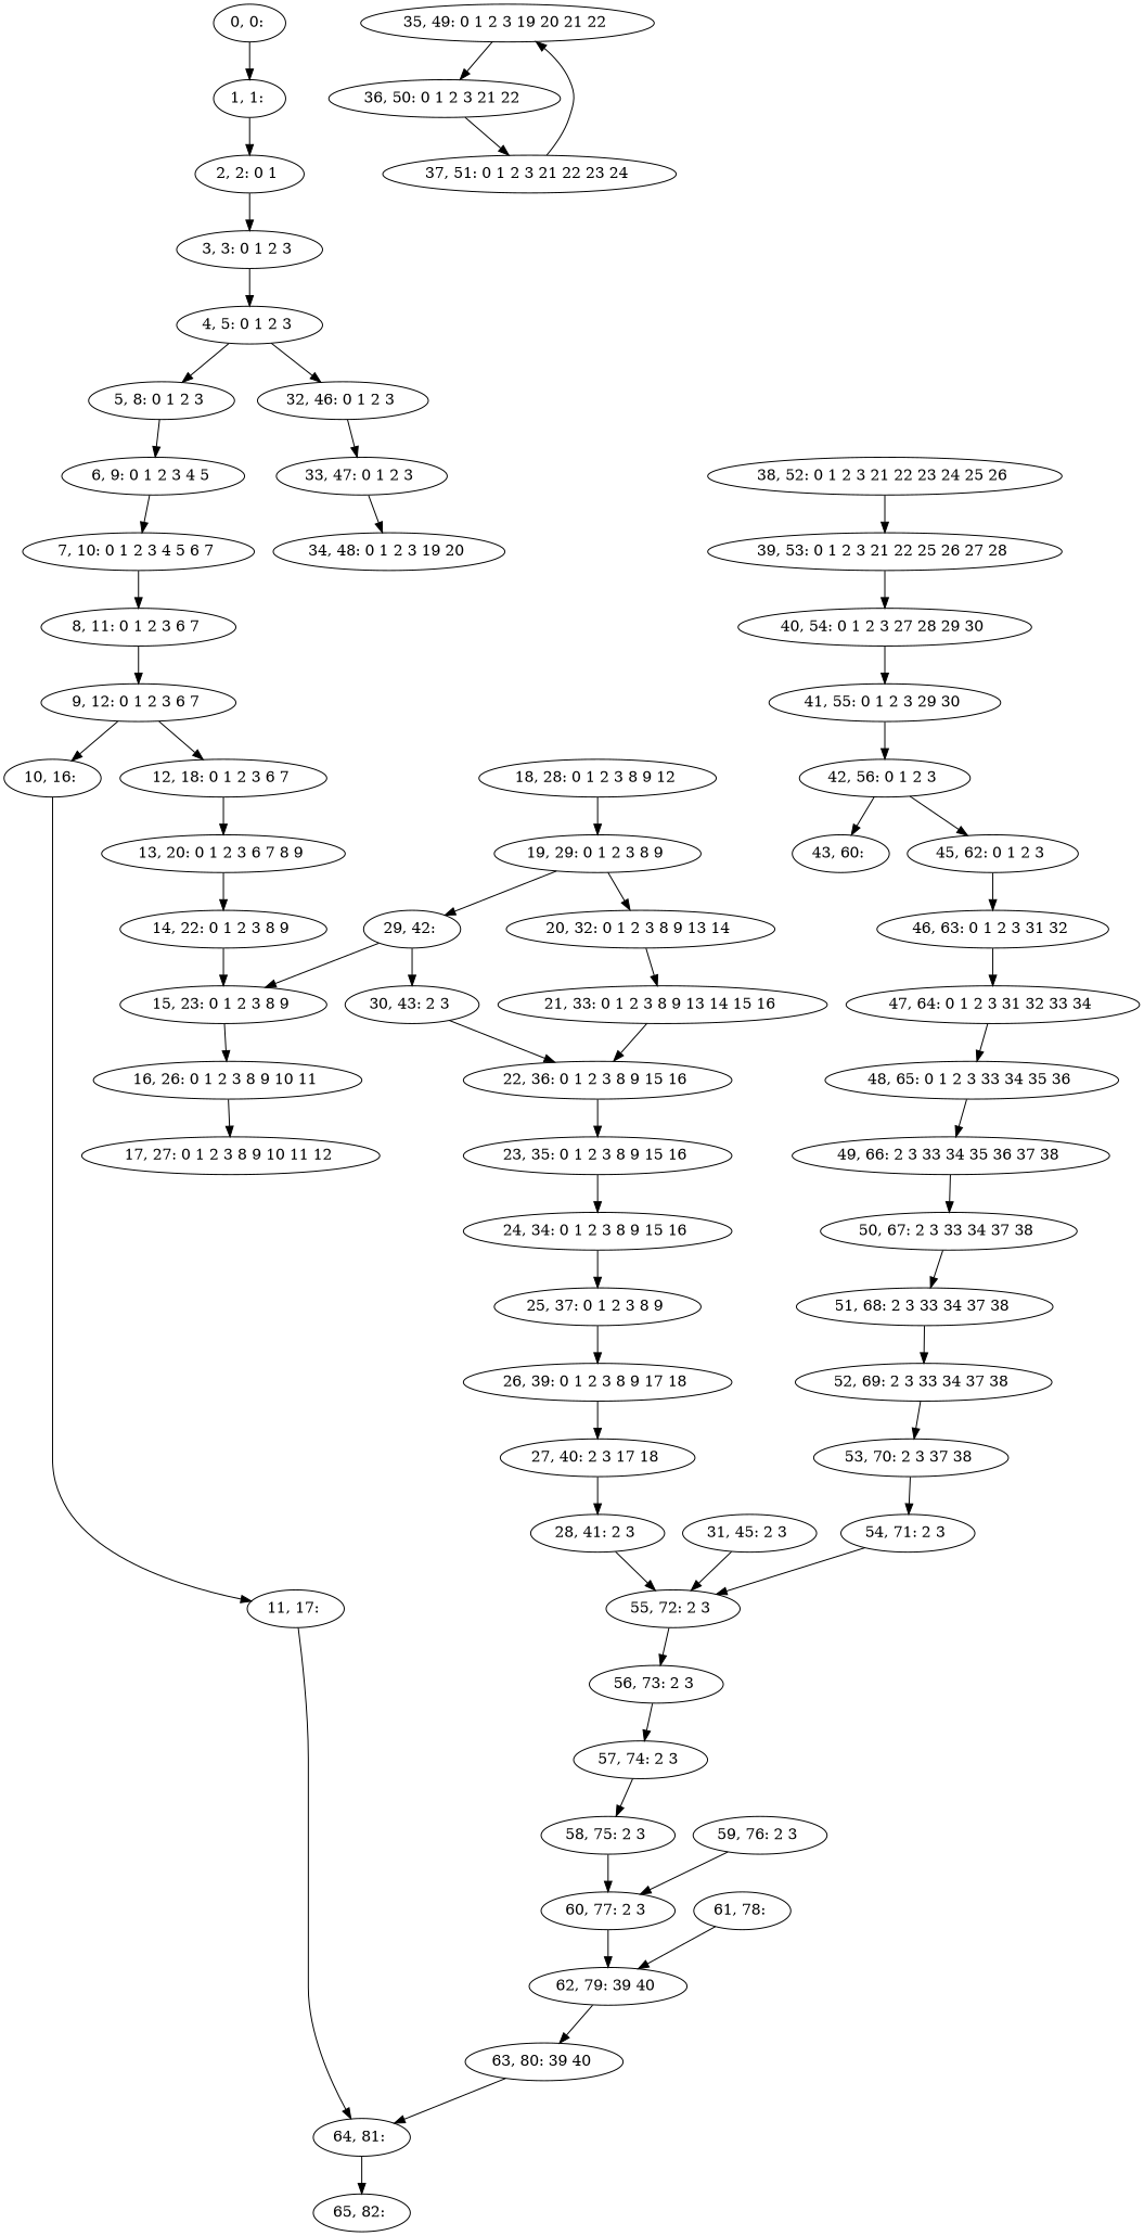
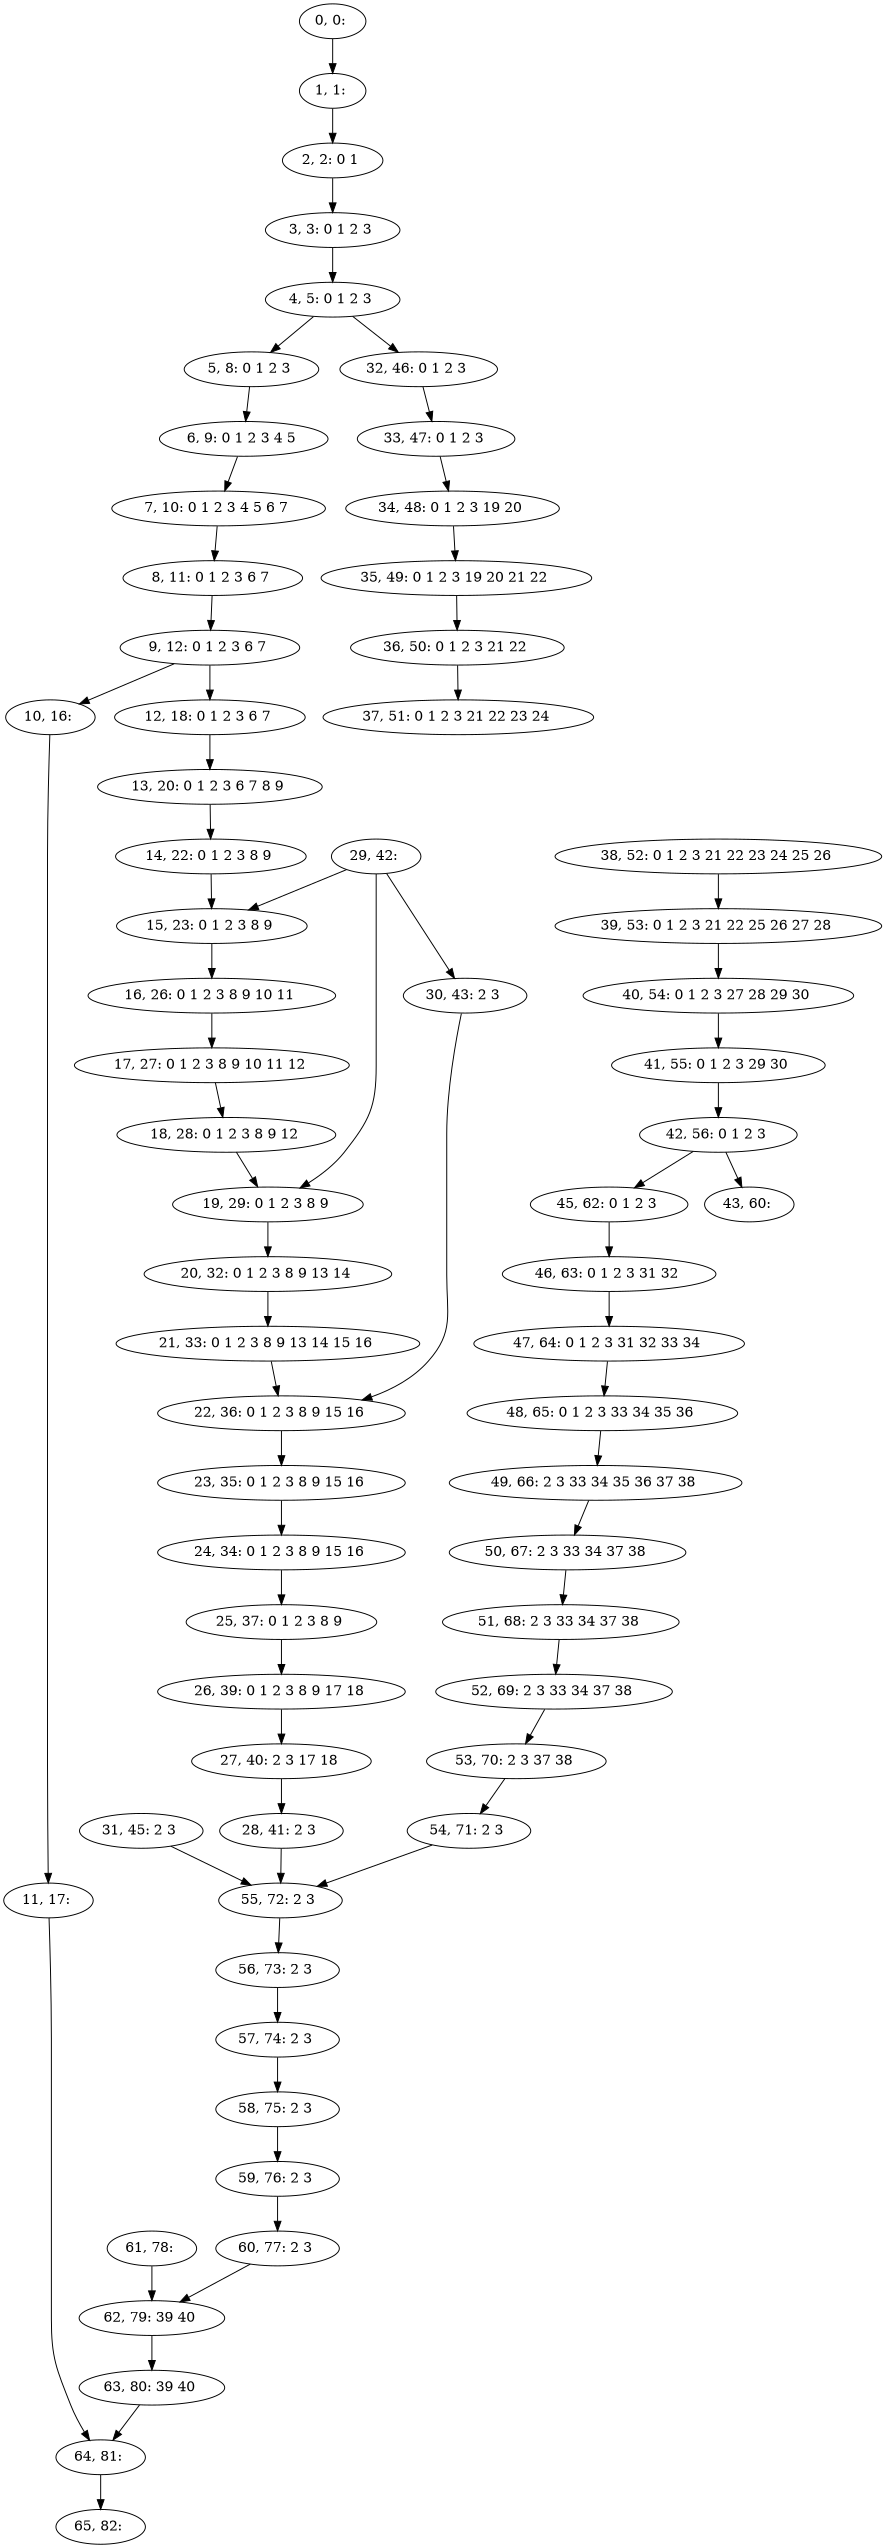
  digraph {
    n1 [label="0, 0: "]
    n2 [label="1, 1: "]
    n3 [label="2, 2: 0 1 "]
    n4 [label="3, 3: 0 1 2 3 "]
    n5 [label="4, 5: 0 1 2 3 "]
    n6 [label="5, 8: 0 1 2 3 "]
    n7 [label="32, 46: 0 1 2 3 "]
    n8 [label="6, 9: 0 1 2 3 4 5 "]
    n9 [label="33, 47: 0 1 2 3 "]
    n10 [label="7, 10: 0 1 2 3 4 5 6 7 "]
    n11 [label="8, 11: 0 1 2 3 6 7 "]
    n12 [label="9, 12: 0 1 2 3 6 7 "]
    n13 [label="10, 16: "]
    n14 [label="12, 18: 0 1 2 3 6 7 "]
    n15 [label="11, 17: "]
    n16 [label="13, 20: 0 1 2 3 6 7 8 9 "]
    n17 [label="64, 81: "]
    n18 [label="65, 82: "]
    n19 [label="14, 22: 0 1 2 3 8 9 "]
    n20 [label="15, 23: 0 1 2 3 8 9 "]
    n21 [label="16, 26: 0 1 2 3 8 9 10 11 "]
    n22 [label="17, 27: 0 1 2 3 8 9 10 11 12 "]
    n23 [label="29, 42: "]
    n24 [label="30, 43: 2 3 "]
    n25 [label="18, 28: 0 1 2 3 8 9 12 "]
    n26 [label="19, 29: 0 1 2 3 8 9 "]
    n27 [label="20, 32: 0 1 2 3 8 9 13 14 "]
    n28 [label="21, 33: 0 1 2 3 8 9 13 14 15 16 "]
    n29 [label="22, 36: 0 1 2 3 8 9 15 16 "]
    n30 [label="23, 35: 0 1 2 3 8 9 15 16 "]
    n31 [label="24, 34: 0 1 2 3 8 9 15 16 "]
    n32 [label="25, 37: 0 1 2 3 8 9 "]
    n33 [label="26, 39: 0 1 2 3 8 9 17 18 "]
    n34 [label="27, 40: 2 3 17 18 "]
    n35 [label="28, 41: 2 3 "]
    n36 [label="55, 72: 2 3 "]
    n37 [label="56, 73: 2 3 "]
    n38 [label="31, 45: 2 3 "]
    n39 [label="34, 48: 0 1 2 3 19 20 "]
    n40 [label="35, 49: 0 1 2 3 19 20 21 22 "]
    n41 [label="36, 50: 0 1 2 3 21 22 "]
    n42 [label="37, 51: 0 1 2 3 21 22 23 24 "]
    n43 [label="38, 52: 0 1 2 3 21 22 23 24 25 26 "]
    n44 [label="39, 53: 0 1 2 3 21 22 25 26 27 28 "]
    n45 [label="40, 54: 0 1 2 3 27 28 29 30 "]
    n46 [label="41, 55: 0 1 2 3 29 30 "]
    n47 [label="42, 56: 0 1 2 3 "]
    n48 [label="43, 60: "]
    n49 [label="45, 62: 0 1 2 3 "]
    n50 [label="46, 63: 0 1 2 3 31 32 "]
    n51 [label="47, 64: 0 1 2 3 31 32 33 34 "]
    n52 [label="48, 65: 0 1 2 3 33 34 35 36 "]
    n53 [label="49, 66: 2 3 33 34 35 36 37 38 "]
    n54 [label="50, 67: 2 3 33 34 37 38 "]
    n55 [label="51, 68: 2 3 33 34 37 38 "]
    n56 [label="52, 69: 2 3 33 34 37 38 "]
    n57 [label="53, 70: 2 3 37 38 "]
    n58 [label="54, 71: 2 3 "]
    n59 [label="57, 74: 2 3 "]
    n60 [label="58, 75: 2 3 "]
    n61 [label="59, 76: 2 3 "]
    n62 [label="60, 77: 2 3 "]
    n63 [label="62, 79: 39 40 "]
    n64 [label="61, 78: "]
    n65 [label="63, 80: 39 40 "]
    n1 -> n2
    n2 -> n3
    n3 -> n4
    n4 -> n5
    n5 -> n6
    n5 -> n7
    n6 -> n8
    n7 -> n9
    n8 -> n10
    n9 -> n39
    n10 -> n11
    n11 -> n12
    n12 -> n13
    n12 -> n14
    n13 -> n15
    n14 -> n16
    n15 -> n17
    n16 -> n19
    n17 -> n18
    n19 -> n20
    n20 -> n21
    n21 -> n22
+   n22 -> n25
    n23 -> n20
    n23 -> n24
    n24 -> n29
    n25 -> n26
-   n26 -> n23
+   n23 -> n26
    n26 -> n27
    n27 -> n28
    n28 -> n29
    n29 -> n30
    n30 -> n31
    n31 -> n32
    n32 -> n33
    n33 -> n34
    n34 -> n35
    n35 -> n36
    n36 -> n37
    n37 -> n59
    n38 -> n36
-   n42 -> n40
+   n39 -> n40
    n40 -> n41
    n41 -> n42
    n43 -> n44
    n44 -> n45
    n45 -> n46
    n46 -> n47
    n47 -> n48
    n47 -> n49
    n49 -> n50
    n50 -> n51
    n51 -> n52
    n52 -> n53
    n53 -> n54
    n54 -> n55
    n55 -> n56
    n56 -> n57
    n57 -> n58
    n58 -> n36
    n59 -> n60
-   n60 -> n62
+   n60 -> n61
    n61 -> n62
    n62 -> n63
    n63 -> n65
    n64 -> n63
    n65 -> n17
  }
